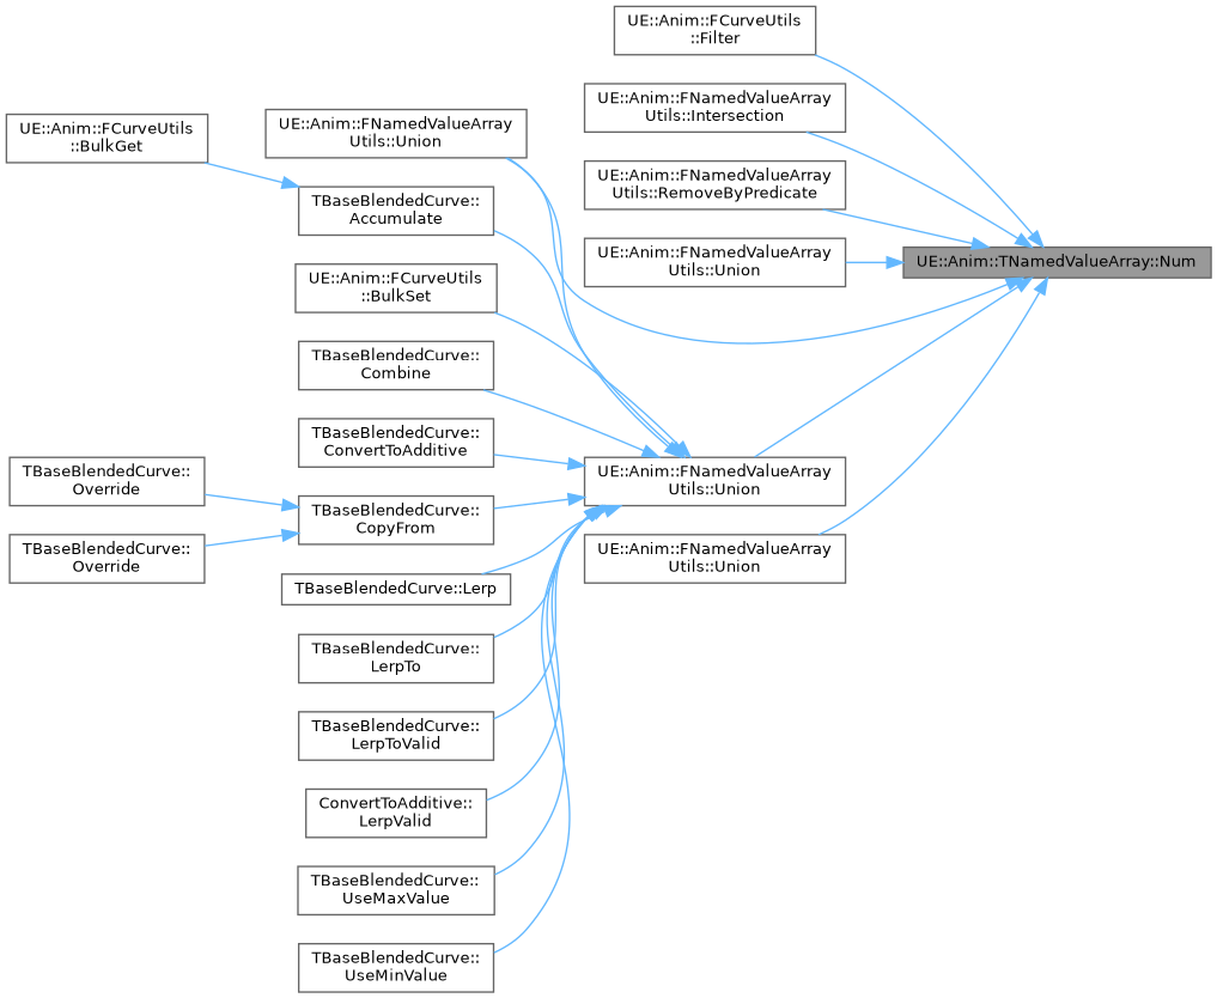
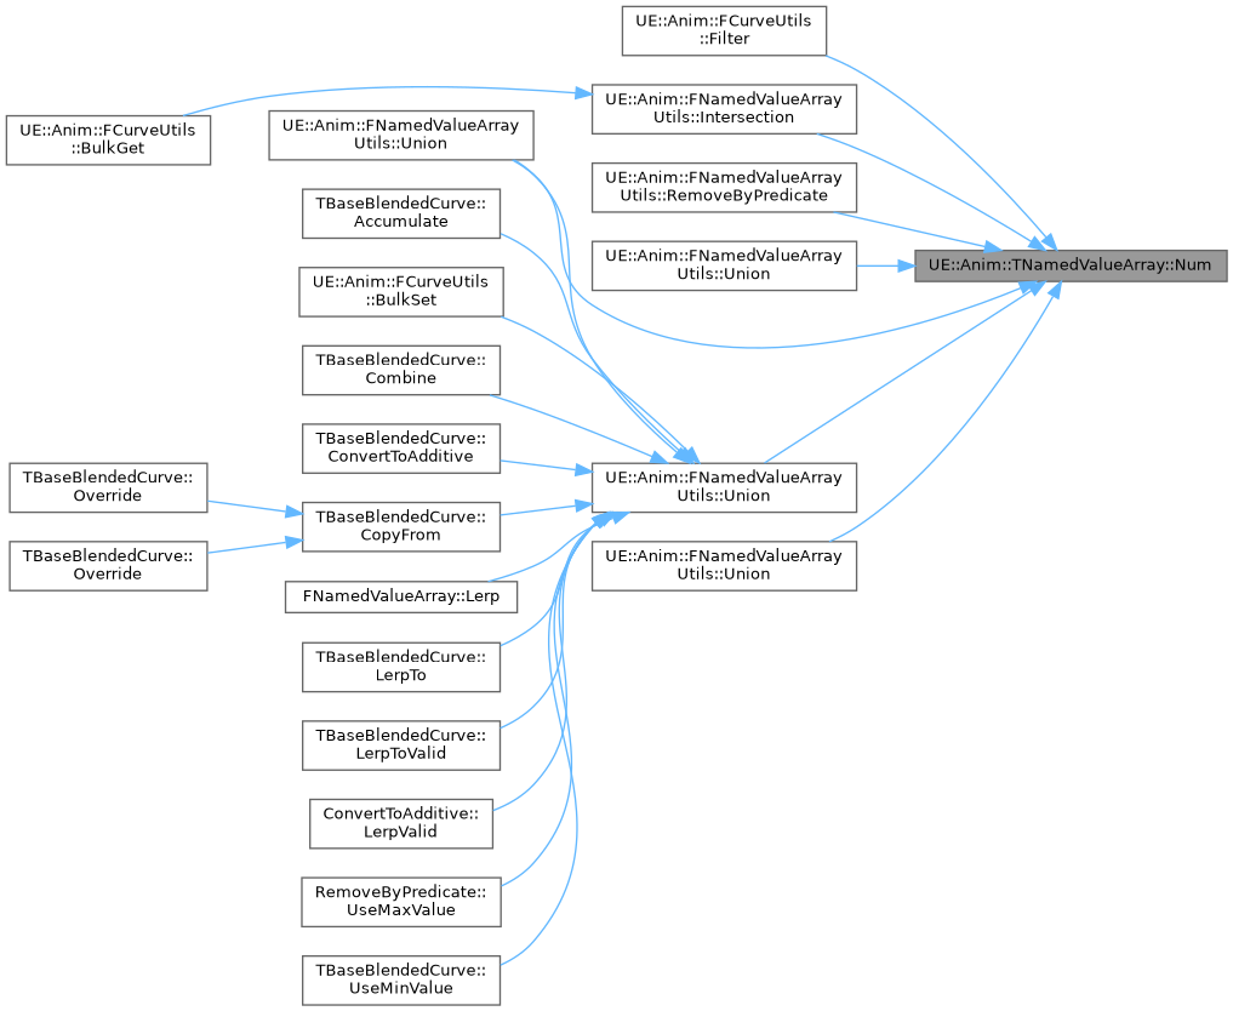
  digraph {
    rankdir=RL
    node [color=grey40 fillcolor=white fontname=Helvetica fontsize=10 shape=box style=filled]
    edge [color=steelblue1 dir=back fontname=Helvetica fontsize=10 labelfontname=Helvetica labelfontsize=10 style=solid]
    n1 [color=gray40 fillcolor=grey60 fontcolor=black height=0.2 label="UE::Anim::TNamedValueArray::Num" width=0.4]
    n2 [height=0.2 label="UE::Anim::FCurveUtils\l::Filter" width=0.4]
    n3 [height=0.2 label="UE::Anim::FNamedValueArray\lUtils::Intersection" width=0.4]
    n4 [height=0.2 label="UE::Anim::FNamedValueArray\lUtils::RemoveByPredicate" width=0.4]
    n5 [height=0.2 label="UE::Anim::FNamedValueArray\lUtils::Union" width=0.4]
    n6 [height=0.2 label="UE::Anim::FNamedValueArray\lUtils::Union" width=0.4]
    n7 [height=0.2 label="UE::Anim::FNamedValueArray\lUtils::Union" width=0.4]
    n8 [height=0.2 label="UE::Anim::FNamedValueArray\lUtils::Union" width=0.4]
    n9 [height=0.2 label="UE::Anim::FCurveUtils\l::BulkGet" width=0.4]
    n10 [height=0.2 label="TBaseBlendedCurve::\lAccumulate" width=0.4]
    n11 [height=0.2 label="UE::Anim::FCurveUtils\l::BulkSet" width=0.4]
    n12 [height=0.2 label="TBaseBlendedCurve::\lCombine" width=0.4]
    n13 [height=0.2 label="TBaseBlendedCurve::\lConvertToAdditive" width=0.4]
    n14 [height=0.2 label="TBaseBlendedCurve::\lCopyFrom" width=0.4]
-   n15 [height=0.2 label="TBaseBlendedCurve::Lerp" width=0.4]
+   n15 [height=0.2 label="FNamedValueArray::Lerp" width=0.4]
    n16 [height=0.2 label="TBaseBlendedCurve::\lLerpTo" width=0.4]
    n17 [height=0.2 label="TBaseBlendedCurve::\lLerpToValid" width=0.4]
    n18 [height=0.2 label="ConvertToAdditive::\lLerpValid" width=0.4]
-   n19 [height=0.2 label="TBaseBlendedCurve::\lUseMaxValue" width=0.4]
+   n19 [height=0.2 label="RemoveByPredicate::\lUseMaxValue" width=0.4]
    n20 [height=0.2 label="TBaseBlendedCurve::\lUseMinValue" width=0.4]
    n21 [height=0.2 label="TBaseBlendedCurve::\lOverride" width=0.4]
    n22 [height=0.2 label="TBaseBlendedCurve::\lOverride" width=0.4]
    n1 -> n2
    n1 -> n3
    n1 -> n4
    n1 -> n5
    n1 -> n6
    n1 -> n7
    n1 -> n8
-   n10 -> n9
+   n3 -> n9
    n7 -> n6
    n7 -> n10
    n7 -> n11
    n7 -> n12
    n7 -> n13
    n7 -> n14
    n7 -> n15
    n7 -> n16
    n7 -> n17
    n7 -> n18
    n7 -> n19
    n7 -> n20
    n14 -> n21
    n14 -> n22
  }
